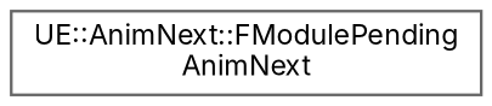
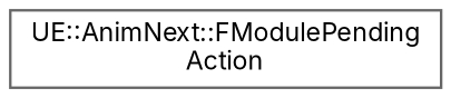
  digraph {
    rankdir=TB
    fontname=Inter
-   n1 [color=grey40 fillcolor=white fontname=Inter fontsize=10 height=0.2 label="UE::AnimNext::FModulePending\lAnimNext" shape=box style=filled width=0.4]
+   n1 [color=grey40 fillcolor=white fontname=Inter fontsize=10 height=0.2 label="UE::AnimNext::FModulePending\lAction" shape=box style=filled width=0.4]
  }
